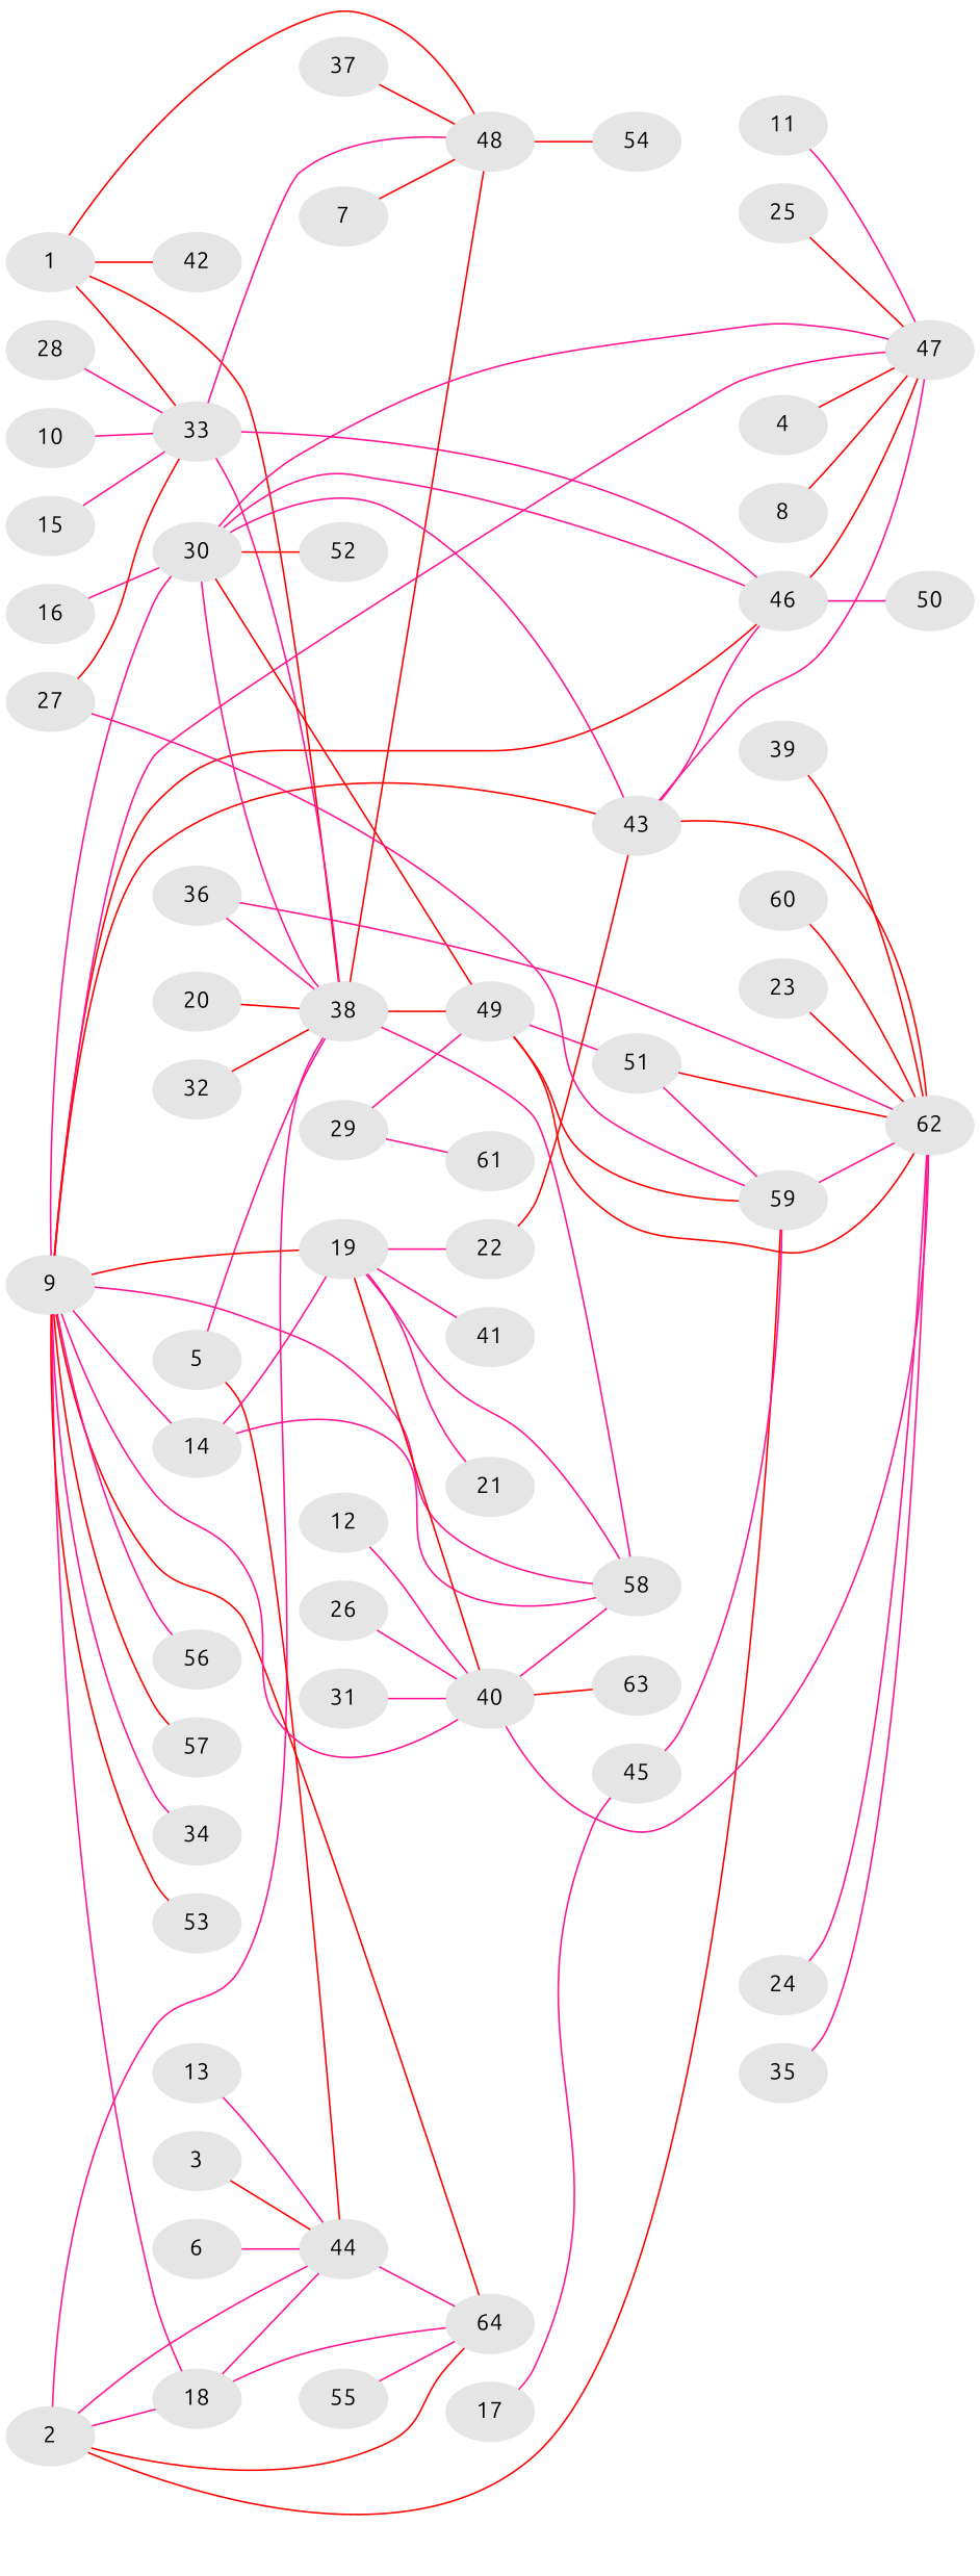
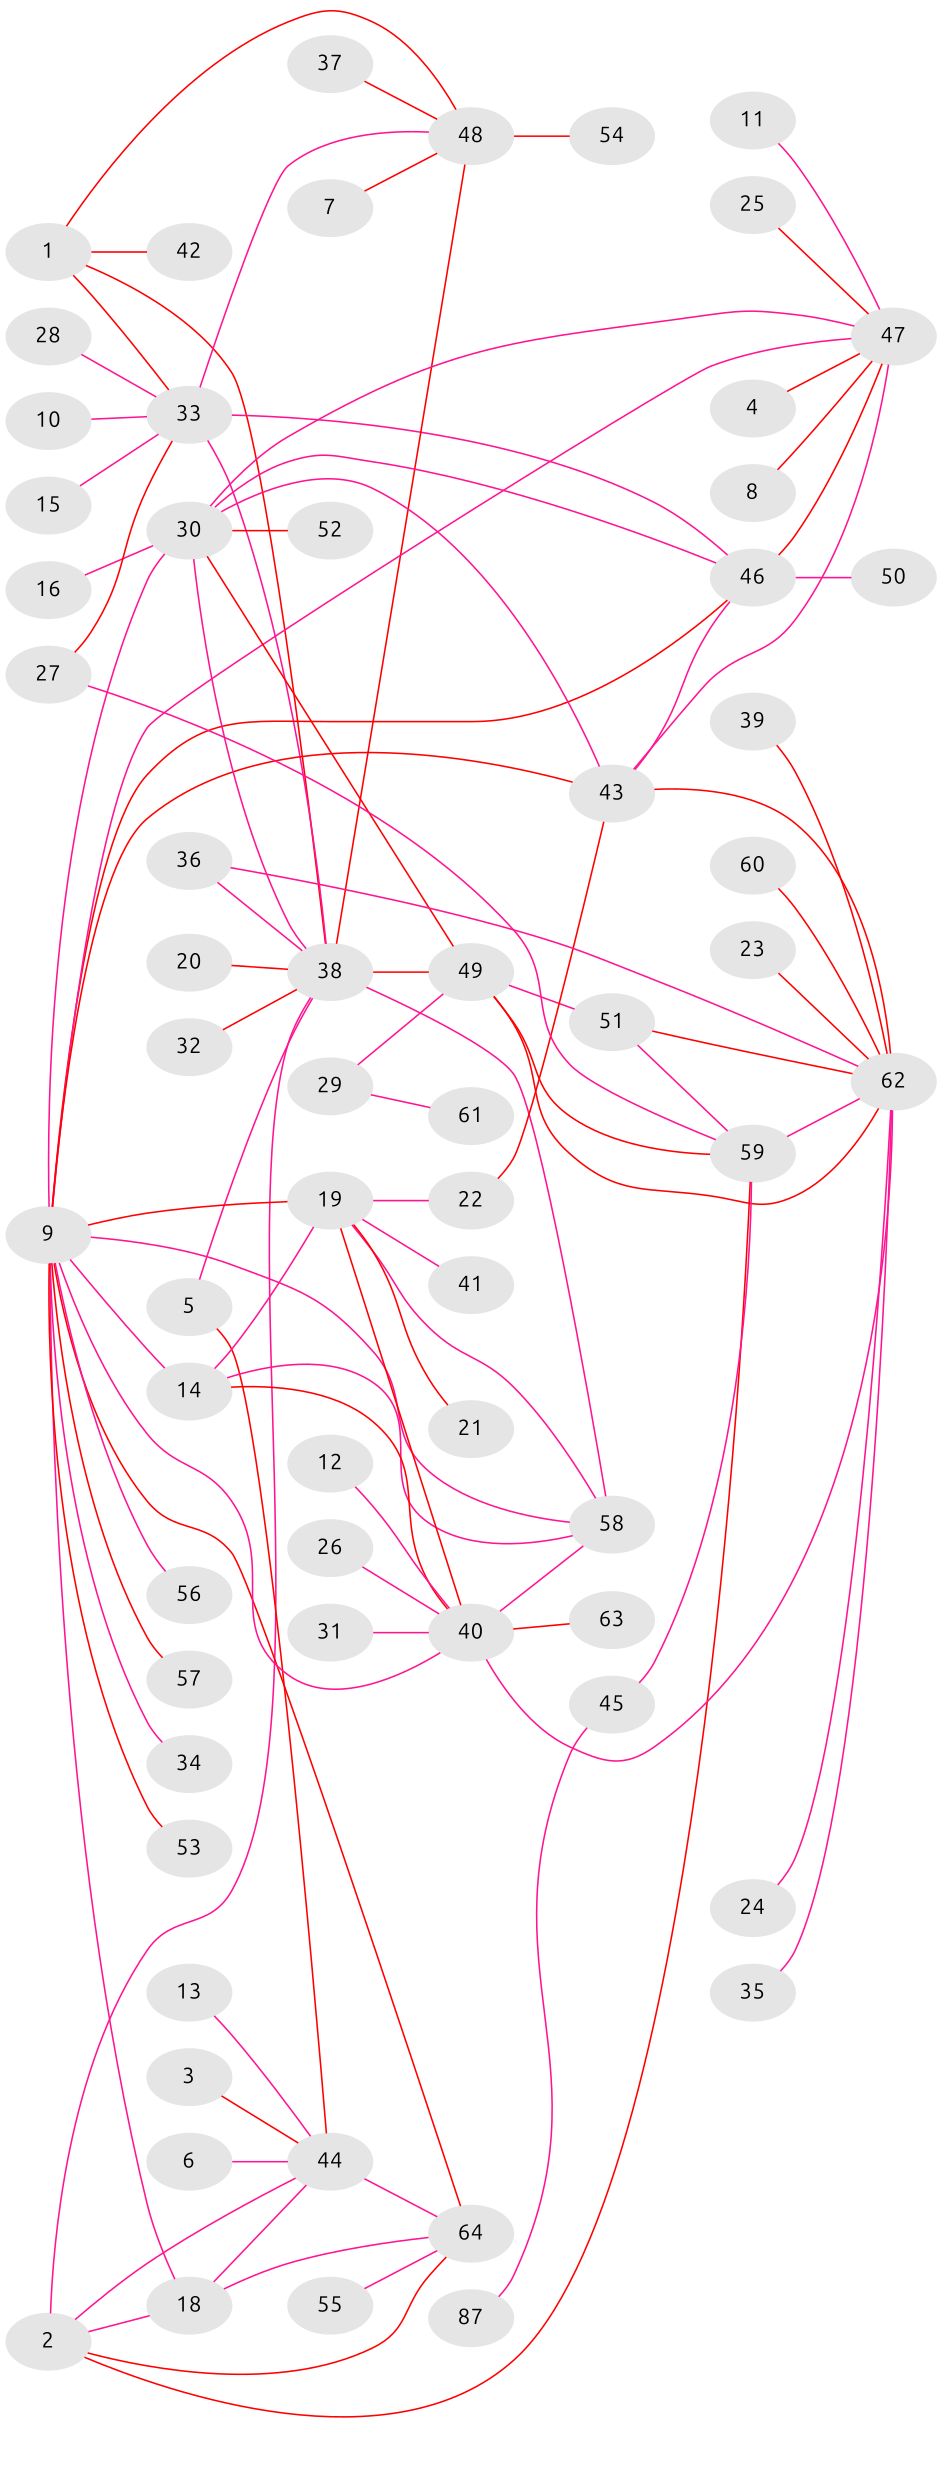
  graph {
    fontname=Ubuntu
    rankdir=LR
    node [color=gray90 fontname=Ubuntu style=filled]
    edge [color=deeppink fontname=Ubuntu weight=1.0]
    1
    33
    38
    42
    48
    46
    58
    49
    54
    2
    18
    44
    59
    64
    62
    3
    4
    47
    5
    6
    7
    8
    9
    14
    19
    30
    34
    40
    43
    53
    56
    57
    21
    22
    41
    52
    63
    50
    10
    11
    12
    13
    15
    16
-   17
+   17 [label=87]
    45
    20
    23
    24
    25
    26
    27
    28
    29
    61
    51
    31
    32
    35
    36
    37
    39
    55
    60
    1 -- 33 [color=red weight=2.0]
    1 -- 38 [color=red weight=4.0]
    1 -- 42 [color=red]
    1 -- 48 [color=red weight=2.0]
    33 -- 38 [weight=2.0]
    33 -- 48
    33 -- 46
    38 -- 48 [color=red weight=2.0]
    38 -- 58
    38 -- 49 [color=red]
    48 -- 54 [color=red]
    46 -- 47 [color=red]
    46 -- 50
    49 -- 59 [color=red]
    49 -- 62 [color=red weight=2.0]
    49 -- 51 [weight=2.0]
    2 -- 38
    2 -- 18 [weight=2.0]
    2 -- 44 [weight=2.0]
    2 -- 59 [color=red]
    2 -- 64 [color=red weight=4.0]
    18 -- 44
    18 -- 64 [weight=2.0]
    44 -- 64 [weight=2.0]
    59 -- 62 [weight=2.0]
    3 -- 44 [color=red]
    4 -- 47 [color=red]
    5 -- 38
    5 -- 44 [color=red]
    6 -- 44
    7 -- 48 [color=red]
    8 -- 47 [color=red]
    9 -- 46 [color=red weight=2.0]
    9 -- 58
    9 -- 18
    9 -- 64 [color=red weight=2.0]
    9 -- 47 [weight=2.0]
    9 -- 14
    9 -- 19 [color=red]
    9 -- 30 [weight=2.0]
    9 -- 34
    9 -- 40 [weight=2.0]
    9 -- 43 [color=red weight=3.0]
    9 -- 53 [color=red]
    9 -- 56
    9 -- 57 [color=red]
    14 -- 58
    14 -- 19
+   14 -- 40 [color=red weight=2.0]
    19 -- 58
    19 -- 40 [color=red weight=2.0]
-   19 -- 21
+   19 -- 21 [color=red]
    19 -- 22
    19 -- 41
    30 -- 38
    30 -- 46
    30 -- 49 [color=red]
    30 -- 47
    30 -- 43
    30 -- 52 [color=red]
    40 -- 58 [weight=2.0]
    40 -- 62
    40 -- 63 [color=red]
    43 -- 46
    43 -- 62 [color=red]
    43 -- 47
    22 -- 43 [color=red]
    10 -- 33
    11 -- 47
    12 -- 40
    13 -- 44
    15 -- 33
    16 -- 30
    17 -- 45
    45 -- 59
    20 -- 38 [color=red]
    23 -- 62 [color=red]
    24 -- 62
    25 -- 47 [color=red]
    26 -- 40
    27 -- 33 [color=red]
    27 -- 59
    28 -- 33
    29 -- 49
    29 -- 61
    51 -- 59 [weight=2.0]
    51 -- 62 [color=red weight=4.0]
    31 -- 40
    32 -- 38 [color=red]
    35 -- 62
    36 -- 38
    36 -- 62
    37 -- 48 [color=red]
    39 -- 62 [color=red]
    55 -- 64
    60 -- 62 [color=red]
  }
